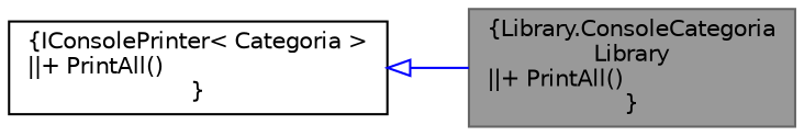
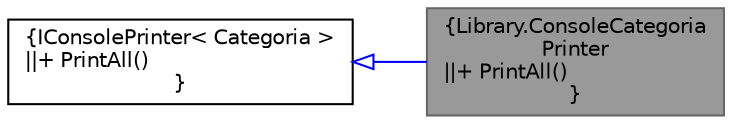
  digraph {
    rankdir=LR
    node [fontname=Helvetica fontsize=10 shape=box style=filled]
-   n1 [color=gray40 fillcolor=grey60 fontcolor=black height=0.2 label="{Library.ConsoleCategoria\lLibrary\n||+ PrintAll()\l}" width=0.4]
+   n1 [color=gray40 fillcolor=grey60 fontcolor=black height=0.2 label="{Library.ConsoleCategoria\lPrinter\n||+ PrintAll()\l}" width=0.4]
    n2 [color=black fillcolor=white height=0.2 label="{IConsolePrinter\< Categoria \>\n||+ PrintAll()\l}" width=0.4]
    n2 -> n1 [arrowtail=onormal color=blue dir=back fontname=Helvetica fontsize=10 labelfontname=Helvetica labelfontsize=10 style=solid]
  }
